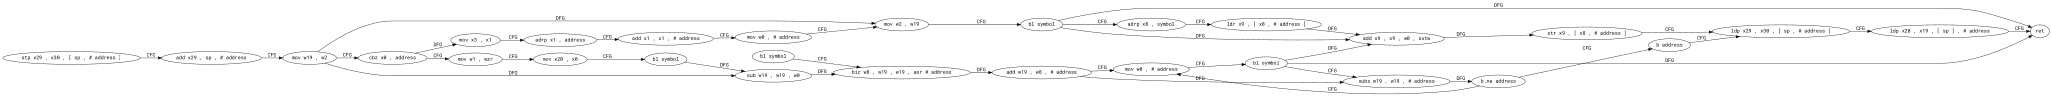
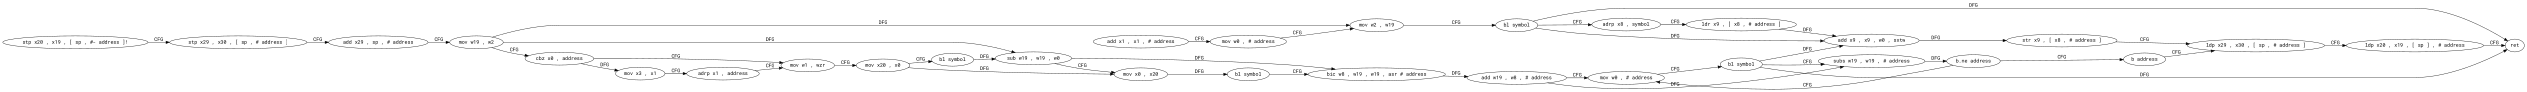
  digraph {
    fontname="Roboto Mono"
    rankdir=LR
    node [fontname="Roboto Mono"]
    edge [fontname="Roboto Mono"]
+   n1 [label="stp x20 , x19 , [ sp , #- address ]!"]
    n2 [label="stp x29 , x30 , [ sp , # address ]"]
    n3 [label="add x29 , sp , # address"]
    n4 [label="mov w19 , w2"]
    n5 [label="cbz x0 , address"]
    n6 [label="mov w2 , w19"]
    n7 [label="sub w19 , w19 , w0"]
    n8 [label="mov x3 , x1"]
    n9 [label="mov w1 , wzr"]
    n10 [label="bl symbol"]
+   n11 [label="mov x0 , x20"]
    n12 [label="bic w8 , w19 , w19 , asr # address"]
    n13 [label="adrp x1 , address"]
    n14 [label="mov x20 , x0"]
    n15 [label="add x1 , x1 , # address"]
    n16 [label="bl symbol"]
    n17 [label="mov w0 , # address"]
    n18 [label="adrp x8 , symbol"]
    n19 [label="add x9 , x9 , w0 , sxtw"]
    n20 [label=ret]
    n21 [label="ldr x9 , [ x8 , # address ]"]
    n22 [label="str x9 , [ x8 , # address ]"]
    n23 [label="ldp x29 , x30 , [ sp , # address ]"]
    n24 [label="ldp x20 , x19 , [ sp ] , # address"]
    n25 [label="bl symbol"]
    n26 [label="add w19 , w8 , # address"]
    n27 [label="mov w0 , # address"]
    n28 [label="subs w19 , w19 , # address"]
    n29 [label="bl symbol"]
    n30 [label="b.ne address"]
    n31 [label="b address"]
+   n1 -> n2 [label=CFG]
    n2 -> n3 [label=CFG]
    n3 -> n4 [label=CFG]
    n4 -> n5 [label=CFG]
    n4 -> n6 [label=DFG]
    n4 -> n7 [label=DFG]
    n5 -> n8 [label=DFG]
    n5 -> n9 [label=CFG]
    n6 -> n10 [label=CFG]
+   n7 -> n11 [label=CFG]
    n7 -> n12 [label=DFG]
    n8 -> n13 [label=CFG]
    n9 -> n14 [label=CFG]
    n10 -> n18 [label=CFG]
    n10 -> n19 [label=DFG]
    n10 -> n20 [label=DFG]
+   n11 -> n25 [label=DFG]
    n12 -> n26 [label=DFG]
-   n13 -> n15 [label=CFG]
+   n13 -> n9 [label=CFG]
+   n14 -> n11 [label=DFG]
    n14 -> n16 [label=CFG]
    n15 -> n17 [label=CFG]
    n16 -> n7 [label=DFG]
    n17 -> n6 [label=CFG]
    n18 -> n21 [label=CFG]
    n19 -> n22 [label=DFG]
    n21 -> n19 [label=DFG]
    n22 -> n23 [label=CFG]
    n23 -> n24 [label=CFG]
    n24 -> n20 [label=CFG]
    n25 -> n12 [label=CFG]
    n26 -> n27 [label=CFG]
    n26 -> n28 [label=DFG]
    n27 -> n29 [label=CFG]
    n28 -> n30 [label=DFG]
    n29 -> n19 [label=DFG]
    n29 -> n20 [label=DFG]
    n29 -> n28 [label=CFG]
    n30 -> n27 [label=CFG]
    n30 -> n31 [label=CFG]
    n31 -> n23 [label=CFG]
  }
